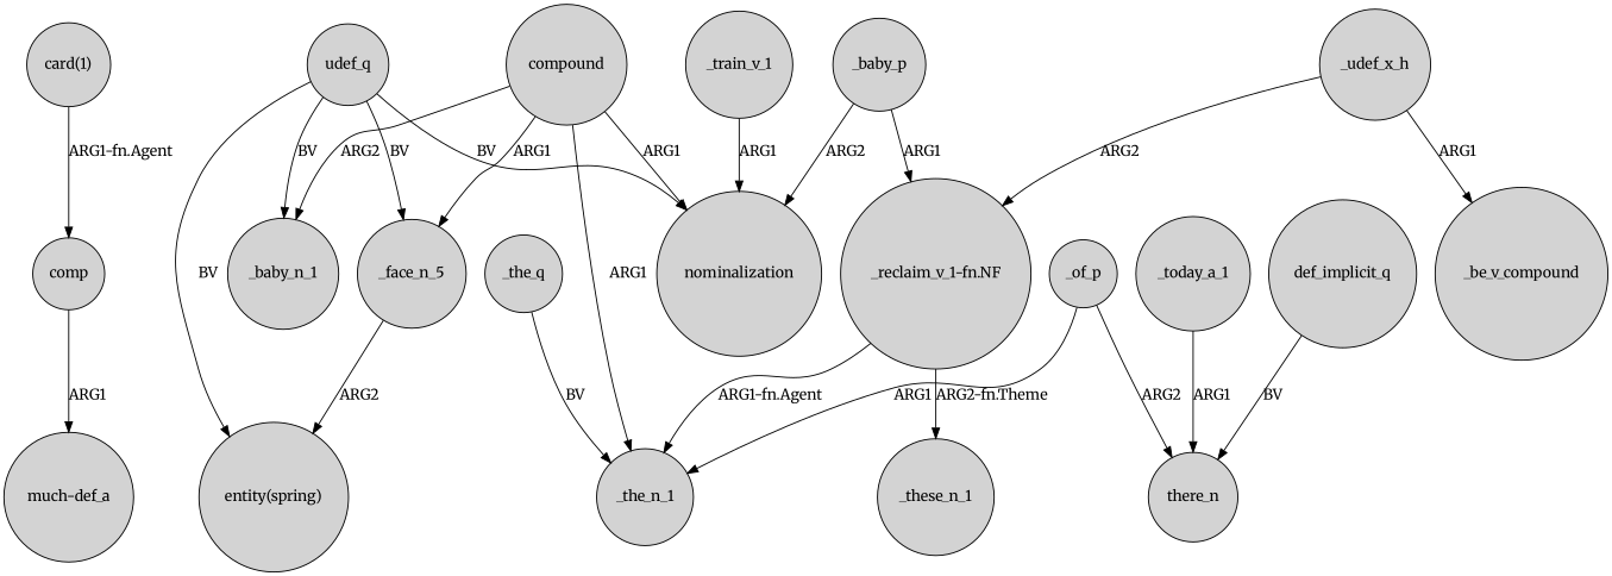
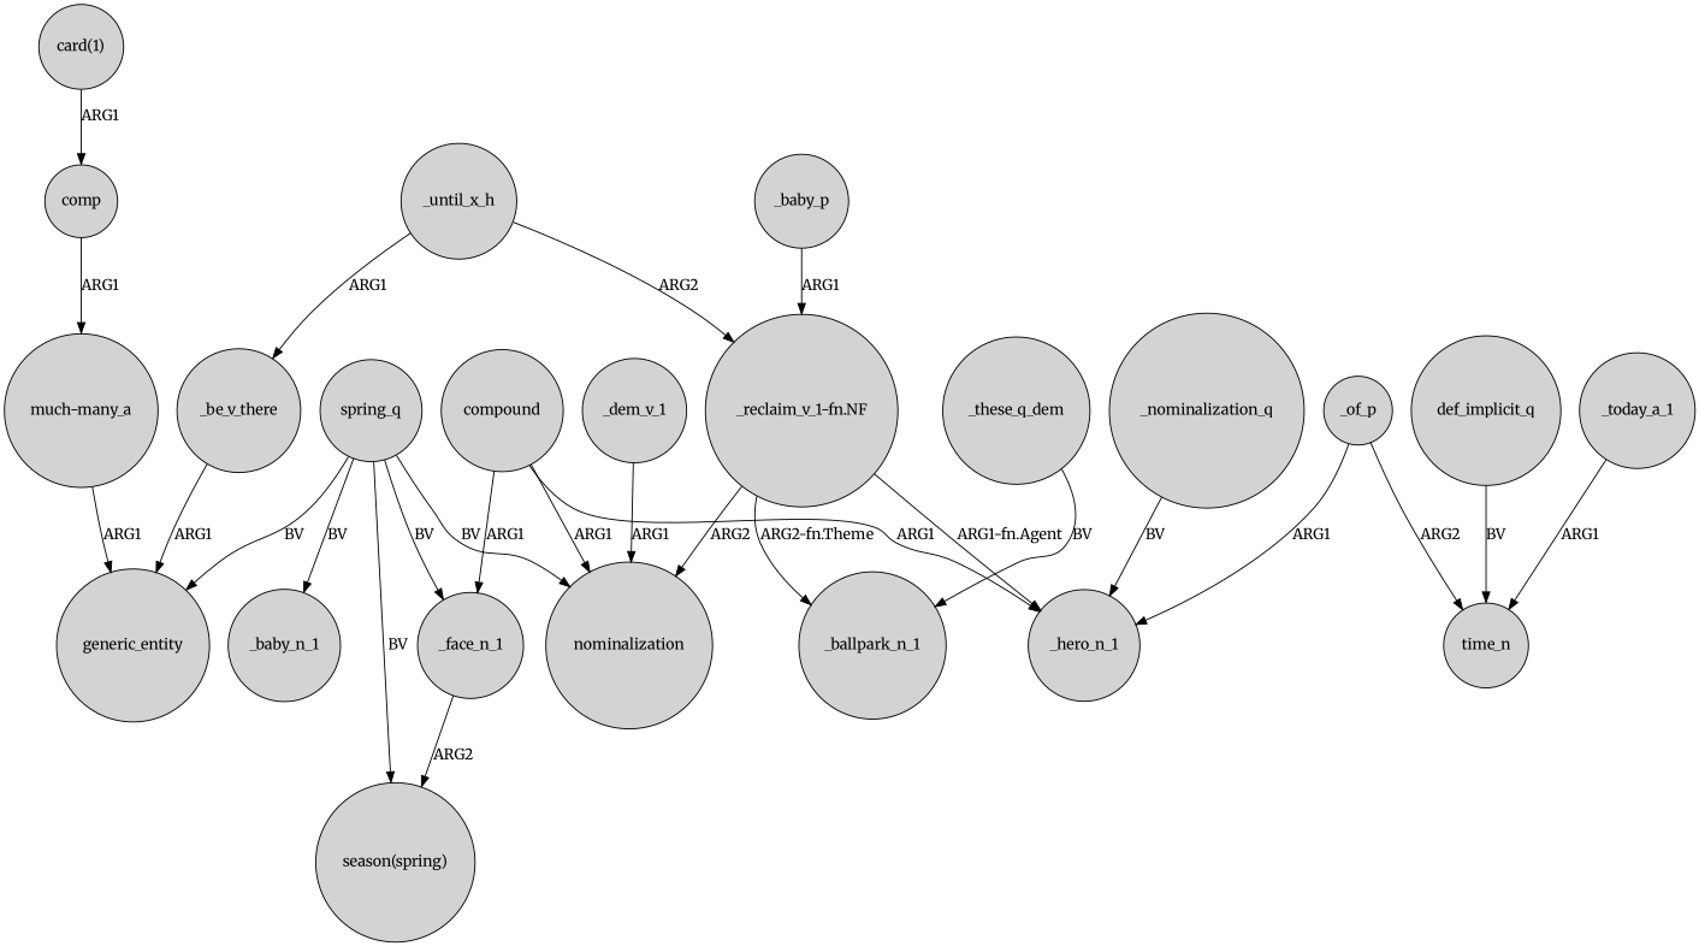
  digraph {
    fontname=Merriweather
    node [fontname=Merriweather shape=circle style=filled]
    edge [fontname=Merriweather]
    "card(1)"
    comp
-   "much-many_a" [label="much-def_a"]
-   udef_q
-   _face_n_1 [label=_face_n_5]
+   "much-many_a"
+   generic_entity
+   udef_q [label=spring_q]
+   _face_n_1
    _baby_n_1
    nominalization
-   "season(spring)" [label="entity(spring)"]
+   "season(spring)"
    _today_a_1
-   time_n [label=there_n]
+   time_n
    compound
-   _hero_n_1 [label=_the_n_1]
+   _hero_n_1
    _of_p
    n15 [label=_baby_p]
    "_reclaim_v_1-fn.NF"
-   _ballpark_n_1 [label=_these_n_1]
-   _train_v_1
-   _until_x_h [label=_udef_x_h]
-   _be_v_there [label=_be_v_compound]
-   _the_q
+   _ballpark_n_1
+   _train_v_1 [label=_dem_v_1]
+   _until_x_h
+   _be_v_there
+   _the_q [label=_nominalization_q]
+   _these_q_dem
    def_implicit_q
-   "card(1)" -> comp [label="ARG1-fn.Agent"]
+   "card(1)" -> comp [label=ARG1]
    comp -> "much-many_a" [label=ARG1]
+   "much-many_a" -> generic_entity [label=ARG1]
+   udef_q -> generic_entity [label=BV]
    udef_q -> _face_n_1 [label=BV]
    udef_q -> _baby_n_1 [label=BV]
    udef_q -> nominalization [label=BV]
    udef_q -> "season(spring)" [label=BV]
    _face_n_1 -> "season(spring)" [label=ARG2]
    _today_a_1 -> time_n [label=ARG1]
    compound -> _face_n_1 [label=ARG1]
-   compound -> _baby_n_1 [label=ARG2]
    compound -> nominalization [label=ARG1]
    compound -> _hero_n_1 [label=ARG1]
    _of_p -> time_n [label=ARG2]
    _of_p -> _hero_n_1 [label=ARG1]
-   n15 -> nominalization [label=ARG2]
+   "_reclaim_v_1-fn.NF" -> nominalization [label=ARG2]
    n15 -> "_reclaim_v_1-fn.NF" [label=ARG1]
    "_reclaim_v_1-fn.NF" -> _hero_n_1 [label="ARG1-fn.Agent"]
    "_reclaim_v_1-fn.NF" -> _ballpark_n_1 [label="ARG2-fn.Theme"]
    _train_v_1 -> nominalization [label=ARG1]
    _until_x_h -> "_reclaim_v_1-fn.NF" [label=ARG2]
    _until_x_h -> _be_v_there [label=ARG1]
+   _be_v_there -> generic_entity [label=ARG1]
    _the_q -> _hero_n_1 [label=BV]
+   _these_q_dem -> _ballpark_n_1 [label=BV]
    def_implicit_q -> time_n [label=BV]
  }
